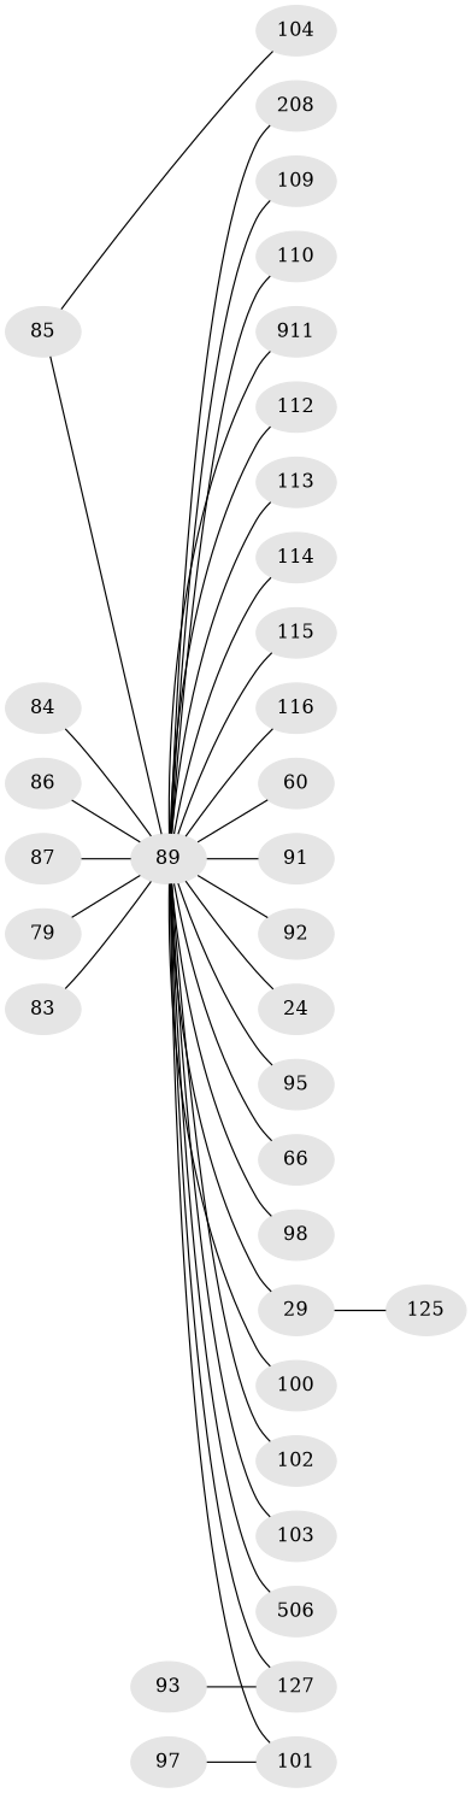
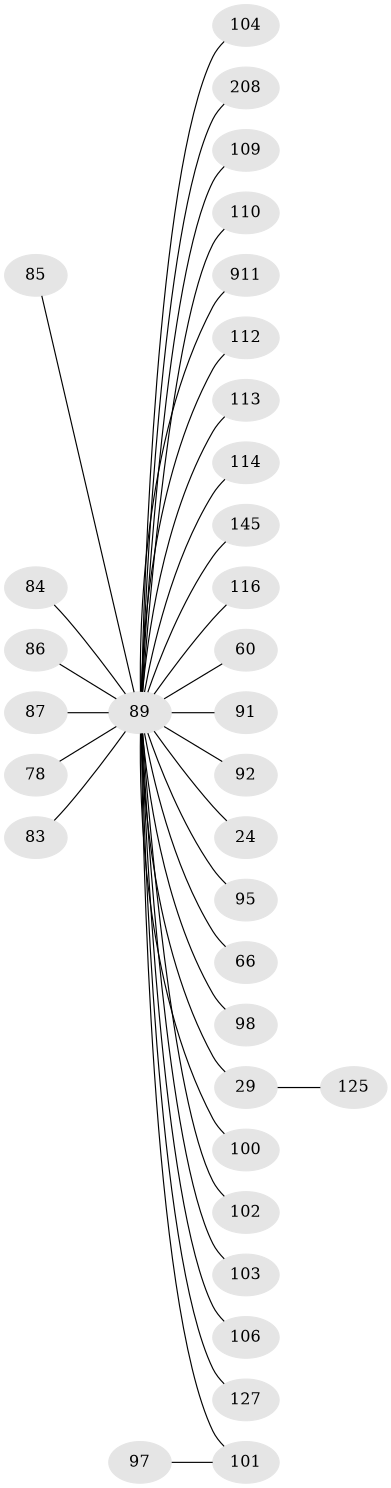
  graph {
    rankdir=LR
    node [color=gray90 style=filled]
    89 [super="+32+43+88+62+64+65+67+68+69+70+74+75+77+78"]
    n2 [label=60]
    91
    92
    n5 [label=24]
    95
    n7 [label=66 super="+36"]
    98
    n9 [label=29 super="+37"]
    100
    102
    103
    104 [super="+73"]
-   106 [label=506]
+   106
    n15 [label=127 super="+66"]
    n16 [label=208]
    109
    110
    n19 [label=911]
    112 [super="+46"]
    113
    114
-   115
+   115 [label=145]
    116
    101
-   79
+   79 [label=78]
    83
    84
    85
    86
    87
    97
    n33 [label=125]
-   93
    89 -- n2
    89 -- 91
    89 -- 92
    89 -- n5
    89 -- 95
    89 -- n7
    89 -- 98
    89 -- n9
    89 -- 100
    89 -- 102
    89 -- 103
-   85 -- 104
+   89 -- 104
    89 -- 106
    89 -- n15
    89 -- n16
    89 -- 109
    89 -- 110
    89 -- n19
    89 -- 112
    89 -- 113
    89 -- 114
    89 -- 115
    89 -- 116
    89 -- 101
    n9 -- n33
    79 -- 89
    83 -- 89
    84 -- 89
    85 -- 89
    86 -- 89
    87 -- 89
    97 -- 101
-   93 -- n15
  }
